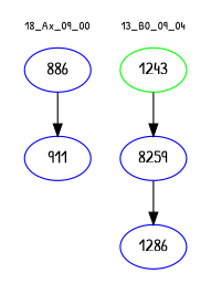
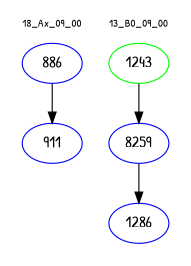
  digraph {
    fontname="Patrick Hand"
    node [color=blue fontname="Patrick Hand"]
    edge [color=black fontname="Patrick Hand"]
    n1 [label=886]
    n2 [label=911]
    n3 [color=green label=1243]
    n4 [label=8259]
    n5 [label=1286]
    subgraph cluster_1 {
      color=white
      fontsize=10
      label="18_Ax_09_00"
      n1
      n2
    }
    subgraph cluster_2 {
      color=white
      fontsize=10
-     label="13_B0_09_04"
+     label="13_B0_09_00"
      n3
      n4
      n5
    }
    n1 -> n2
    n3 -> n4
    n4 -> n5
  }
